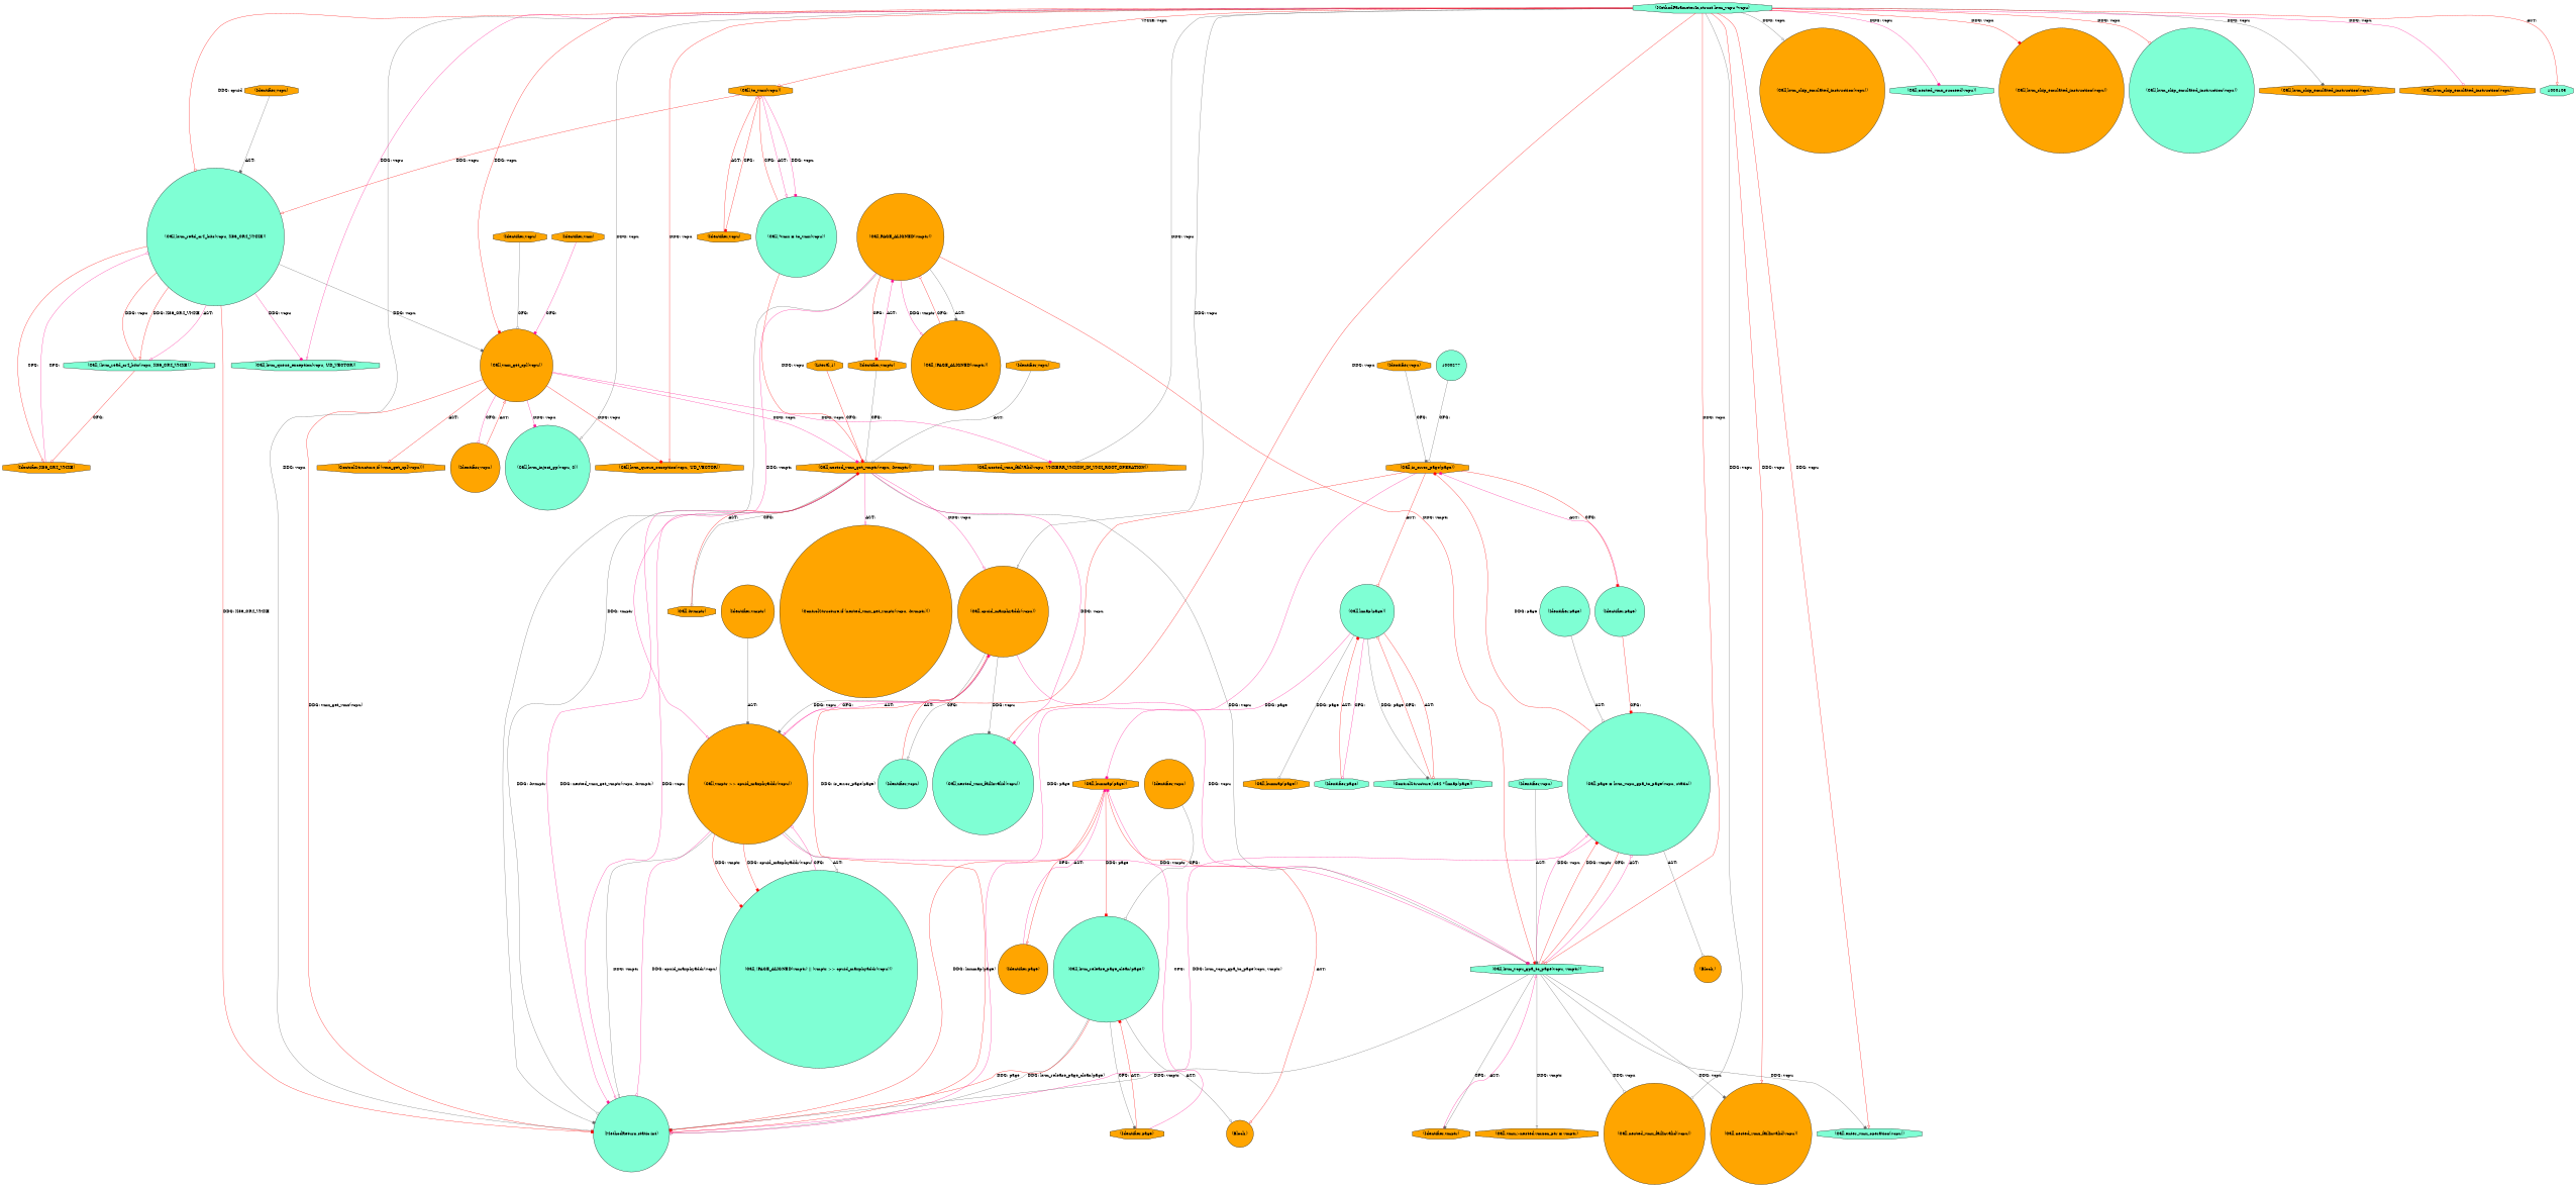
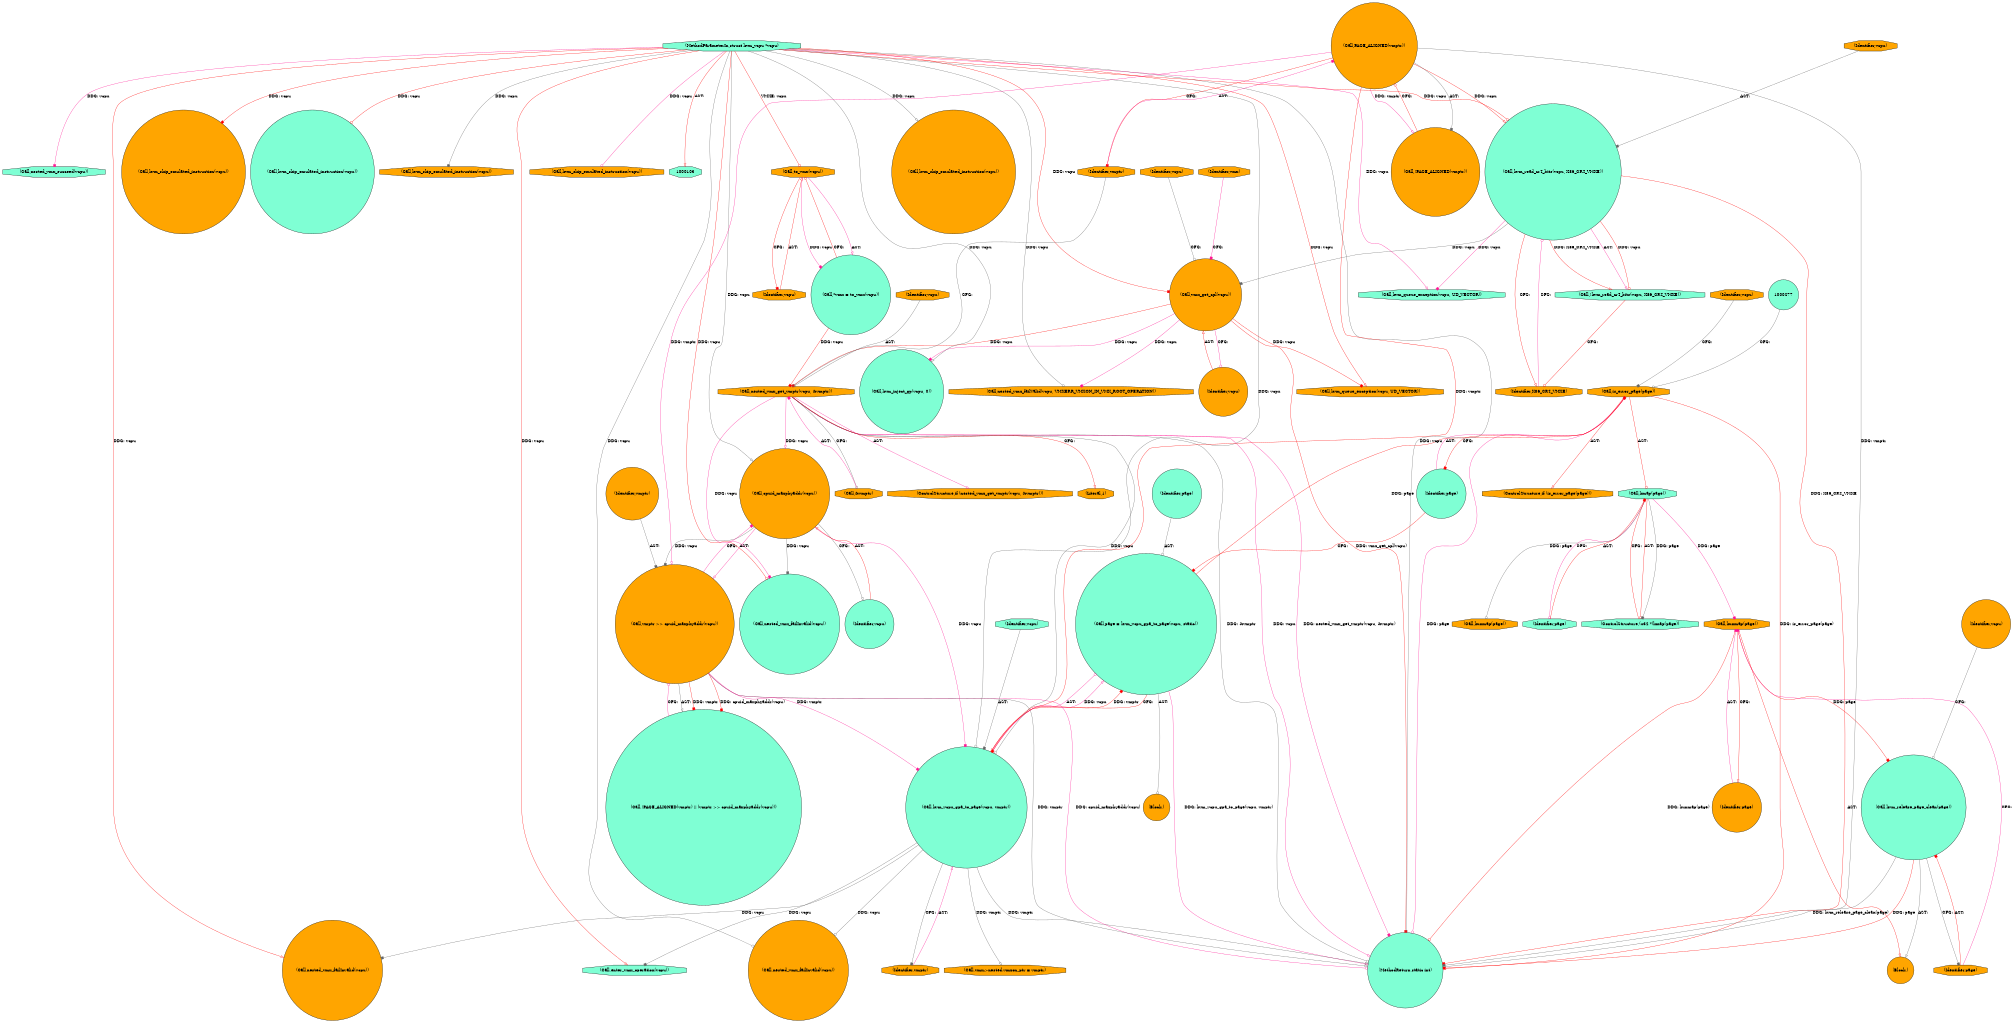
  digraph {
    node [fillcolor=orange shape=octagon style=filled]
    edge [arrowhead=box color=red]
    n1 [label="(Call,kunmap(page))"]
    n2 [fillcolor=aquamarine label="(Call,kvm_release_page_clean(page))" shape=circle]
    n3 [label="(Identifier,page)" shape=circle]
    n4 [label="(Block,)" shape=circle]
    n5 [fillcolor=aquamarine label="(MethodReturn,static int)" shape=circle]
    n6 [label="(Identifier,page)"]
-   n7 [fillcolor=aquamarine label="(Call,kmap(page))" shape=circle]
+   n7 [fillcolor=aquamarine label="(Call,kmap(page))"]
    n8 [fillcolor=aquamarine label="(Identifier,page)"]
    n9 [label="(Call,kunmap(page))"]
    n10 [fillcolor=aquamarine label="(ControlStructure,(u32 *)kmap(page))"]
    n11 [label="(Call,is_error_page(page))"]
    n12 [fillcolor=aquamarine label="(Identifier,page)" shape=circle]
+   n13 [label="(ControlStructure,if (is_error_page(page)))"]
    n14 [fillcolor=aquamarine label="(Call,page = kvm_vcpu_gpa_to_page(vcpu, static))" shape=circle]
-   n15 [fillcolor=aquamarine label="(Call,kvm_vcpu_gpa_to_page(vcpu, vmptr))"]
+   n15 [fillcolor=aquamarine label="(Call,kvm_vcpu_gpa_to_page(vcpu, vmptr))" shape=circle]
    n16 [label="(Block,)" shape=circle]
    n17 [fillcolor=aquamarine label="(Call,enter_vmx_operation(vcpu))"]
    n18 [label="(Identifier,vmptr)"]
    n19 [label="(Call,vmx->nested.vmxon_ptr = vmptr)"]
    n20 [label="(Call,nested_vmx_failInvalid(vcpu))" shape=circle]
    n21 [label="(Call,nested_vmx_failInvalid(vcpu))" shape=circle]
    n22 [label="(Call,cpuid_maxphyaddr(vcpu))" shape=circle]
    n23 [label="(Call,vmptr >> cpuid_maxphyaddr(vcpu))" shape=circle]
    n24 [fillcolor=aquamarine label="(Identifier,vcpu)" shape=circle]
    n25 [fillcolor=aquamarine label="(Call,nested_vmx_failInvalid(vcpu))" shape=circle]
    n26 [fillcolor=aquamarine label="(Call,!PAGE_ALIGNED(vmptr) || (vmptr >> cpuid_maxphyaddr(vcpu)))" shape=circle]
    n27 [label="(Call,nested_vmx_get_vmptr(vcpu, &vmptr))"]
-   n28 [label="(ControlStructure,if (nested_vmx_get_vmptr(vcpu, &vmptr)))" shape=circle]
+   n28 [label="(ControlStructure,if (nested_vmx_get_vmptr(vcpu, &vmptr)))"]
    n29 [label="(Call,&vmptr)"]
    n30 [label="(Call,vmx_get_cpl(vcpu))" shape=circle]
    n31 [label="(Call,kvm_queue_exception(vcpu, UD_VECTOR))"]
-   n32 [label="(ControlStructure,if (vmx_get_cpl(vcpu)))"]
    n33 [fillcolor=aquamarine label="(Call,kvm_inject_gp(vcpu, 0))" shape=circle]
    n34 [label="(Identifier,vcpu)" shape=circle]
    n35 [label="(Call,nested_vmx_failValid(vcpu, VMXERR_VMXON_IN_VMX_ROOT_OPERATION))"]
    n36 [fillcolor=aquamarine label="(Call,kvm_read_cr4_bits(vcpu, X86_CR4_VMXE))" shape=circle]
    n37 [fillcolor=aquamarine label="(Call,kvm_queue_exception(vcpu, UD_VECTOR))"]
    n38 [label="(Identifier,X86_CR4_VMXE)"]
    n39 [fillcolor=aquamarine label="(Call,!kvm_read_cr4_bits(vcpu, X86_CR4_VMXE))"]
    n40 [label="(Call,to_vmx(vcpu))"]
    n41 [label="(Identifier,vcpu)"]
    n42 [fillcolor=aquamarine label="(Call,*vmx = to_vmx(vcpu))" shape=circle]
    n43 [fillcolor=aquamarine label="(MethodParameterIn,struct kvm_vcpu *vcpu)"]
    n44 [label="(Call,kvm_skip_emulated_instruction(vcpu))" shape=circle]
    n45 [fillcolor=aquamarine label="(Call,nested_vmx_succeed(vcpu))"]
    n46 [label="(Call,kvm_skip_emulated_instruction(vcpu))" shape=circle]
    n47 [fillcolor=aquamarine label="(Call,kvm_skip_emulated_instruction(vcpu))" shape=circle]
    n48 [label="(Call,kvm_skip_emulated_instruction(vcpu))"]
    n49 [label="(Call,kvm_skip_emulated_instruction(vcpu))"]
    1000103 [fillcolor=aquamarine]
    n51 [label="(Call,PAGE_ALIGNED(vmptr))" shape=circle]
    n52 [label="(Identifier,vmptr)"]
    n53 [label="(Call,!PAGE_ALIGNED(vmptr))" shape=circle]
    n54 [label="(Identifier,vcpu)"]
    n55 [label="(Identifier,vcpu)"]
    n56 [fillcolor=aquamarine label="(Identifier,vcpu)"]
    n57 [label="(Identifier,vcpu)"]
    n58 [label="(Identifier,vmx)"]
    n59 [fillcolor=aquamarine label="(Identifier,page)" shape=circle]
    n60 [label="(Identifier,vmptr)" shape=circle]
    n61 [label="(Identifier,vcpu)" shape=circle]
    n62 [label="(Identifier,vcpu)"]
    n63 [label="(Literal,1)"]
    n64 [fillcolor=aquamarine label=1000277 shape=circle]
    n1 -> n2 [label="DDG: page"]
    n1 -> n3 [arrowhead=onormal label="CFG: "]
    n1 -> n4 [arrowhead=onormal label="AST: "]
    n1 -> n5 [arrowhead=odot label="DDG: kunmap(page)"]
    n2 -> n4 [arrowhead=onormal color=gray40 label="AST: "]
    n2 -> n5 [arrowhead=odot color=gray40 label="DDG: kvm_release_page_clean(page)"]
    n2 -> n5 [label="DDG: page"]
    n2 -> n6 [color=gray40 label="CFG: "]
    n3 -> n1 [color=deeppink label="AST: "]
    n6 -> n1 [color=deeppink label="CFG: "]
    n6 -> n2 [label="AST: "]
    n7 -> n1 [color=deeppink label="DDG: page"]
    n7 -> n8 [arrowhead=odot color=deeppink label="CFG: "]
    n7 -> n9 [arrowhead=odot color=gray40 label="DDG: page"]
    n7 -> n10 [arrowhead=odot label="AST: "]
    n7 -> n10 [color=gray40 label="DDG: page"]
    n8 -> n7 [label="AST: "]
-   n10 -> n7 [arrowhead=odot label="CFG: "]
+   n10 -> n7 [arrowhead=onormal label="CFG: "]
    n11 -> n5 [arrowhead=onormal label="DDG: is_error_page(page)"]
    n11 -> n5 [arrowhead=odot color=deeppink label="DDG: page"]
    n11 -> n7 [arrowhead=odot label="AST: "]
    n11 -> n12 [label="CFG: "]
+   n11 -> n13 [arrowhead=onormal label="AST: "]
    n12 -> n11 [color=deeppink label="AST: "]
    n12 -> n14 [label="CFG: "]
    n14 -> n5 [arrowhead=onormal color=deeppink label="DDG: kvm_vcpu_gpa_to_page(vcpu, vmptr)"]
    n14 -> n11 [label="DDG: page"]
    n14 -> n15 [arrowhead=onormal label="CFG: "]
    n14 -> n16 [arrowhead=odot color=gray40 label="AST: "]
    n15 -> n5 [arrowhead=onormal color=gray40 label="DDG: vmptr"]
    n15 -> n14 [arrowhead=odot color=deeppink label="AST: "]
    n15 -> n14 [arrowhead=onormal color=deeppink label="DDG: vcpu"]
    n15 -> n14 [label="DDG: vmptr"]
    n15 -> n17 [color=gray40 label="DDG: vcpu"]
    n15 -> n18 [color=gray40 label="CFG: "]
    n15 -> n19 [arrowhead=onormal color=gray40 label="DDG: vmptr"]
    n15 -> n20 [arrowhead=odot color=gray40 label="DDG: vcpu"]
    n15 -> n21 [color=gray40 label="DDG: vcpu"]
    n18 -> n15 [arrowhead=onormal color=deeppink label="AST: "]
    n22 -> n15 [color=deeppink label="DDG: vcpu"]
    n22 -> n23 [arrowhead=onormal color=deeppink label="AST: "]
    n22 -> n23 [color=gray40 label="DDG: vcpu"]
    n22 -> n24 [arrowhead=onormal color=gray40 label="CFG: "]
    n22 -> n25 [color=gray40 label="DDG: vcpu"]
    n23 -> n5 [arrowhead=odot color=deeppink label="DDG: cpuid_maxphyaddr(vcpu)"]
    n23 -> n5 [arrowhead=onormal color=gray40 label="DDG: vmptr"]
    n23 -> n15 [color=deeppink label="DDG: vmptr"]
    n23 -> n22 [color=deeppink label="CFG: "]
    n23 -> n26 [arrowhead=onormal color=gray40 label="AST: "]
    n23 -> n26 [label="DDG: vmptr"]
    n23 -> n26 [label="DDG: cpuid_maxphyaddr(vcpu)"]
    n24 -> n22 [arrowhead=onormal label="AST: "]
    n26 -> n23 [arrowhead=odot color=deeppink label="CFG: "]
    n27 -> n5 [color=deeppink label="DDG: nested_vmx_get_vmptr(vcpu, &vmptr)"]
    n27 -> n5 [arrowhead=onormal color=deeppink label="DDG: vcpu"]
    n27 -> n5 [arrowhead=odot color=gray40 label="DDG: &vmptr"]
    n27 -> n15 [arrowhead=odot color=gray40 label="DDG: vcpu"]
    n27 -> n22 [arrowhead=onormal color=deeppink label="DDG: vcpu"]
    n27 -> n25 [color=deeppink label="DDG: vcpu"]
    n27 -> n28 [arrowhead=onormal color=deeppink label="AST: "]
    n27 -> n29 [arrowhead=odot color=gray40 label="CFG: "]
-   n29 -> n27 [label="AST: "]
-   n30 -> n5 [label="DDG: vmx_get_vmx(vcpu)"]
-   n30 -> n27 [color=deeppink label="DDG: vcpu"]
+   n29 -> n27 [color=deeppink label="AST: "]
+   n30 -> n5 [label="DDG: vmx_get_cpl(vcpu)"]
+   n30 -> n27 [label="DDG: vcpu"]
    n30 -> n31 [label="DDG: vcpu"]
-   n30 -> n32 [arrowhead=onormal label="AST: "]
    n30 -> n33 [color=deeppink label="DDG: vcpu"]
    n30 -> n34 [arrowhead=odot color=deeppink label="CFG: "]
    n30 -> n35 [color=deeppink label="DDG: vcpu"]
    n34 -> n30 [arrowhead=onormal label="AST: "]
    n36 -> n5 [label="DDG: X86_CR4_VMXE"]
    n36 -> n30 [color=gray40 label="DDG: vcpu"]
    n36 -> n37 [color=deeppink label="DDG: vcpu"]
    n36 -> n38 [arrowhead=onormal label="CFG: "]
    n36 -> n39 [arrowhead=onormal color=deeppink label="AST: "]
    n36 -> n39 [arrowhead=odot label="DDG: vcpu"]
    n36 -> n39 [arrowhead=onormal label="DDG: X86_CR4_VMXE"]
    n38 -> n36 [arrowhead=odot color=deeppink label="CFG: "]
    n39 -> n38 [arrowhead=odot label="CFG: "]
-   n40 -> n36 [arrowhead=onormal label="DDG: vcpu"]
+   n51 -> n36 [arrowhead=onormal label="DDG: vcpu"]
    n40 -> n41 [label="CFG: "]
    n40 -> n42 [arrowhead=onormal color=deeppink label="AST: "]
    n40 -> n42 [color=deeppink label="DDG: vcpu"]
    n41 -> n40 [arrowhead=onormal label="AST: "]
    n42 -> n27 [label="DDG: vcpu"]
    n42 -> n40 [arrowhead=odot label="CFG: "]
    n43 -> n5 [arrowhead=odot color=gray40 label="DDG: vcpu"]
-   n43 -> n15 [arrowhead=odot label="DDG: vcpu"]
+   n43 -> n15 [arrowhead=odot color=gray40 label="DDG: vcpu"]
    n43 -> n17 [arrowhead=onormal label="DDG: vcpu"]
    n43 -> n20 [arrowhead=odot color=gray40 label="DDG: vcpu"]
    n43 -> n21 [arrowhead=onormal label="DDG: vcpu"]
    n43 -> n22 [arrowhead=onormal color=gray40 label="DDG: vcpu"]
    n43 -> n25 [arrowhead=odot label="DDG: vcpu"]
    n43 -> n30 [label="DDG: vcpu"]
    n43 -> n31 [arrowhead=onormal label="DDG: vcpu"]
    n43 -> n33 [arrowhead=onormal color=gray40 label="DDG: vcpu"]
    n43 -> n35 [arrowhead=odot color=gray40 label="DDG: vcpu"]
-   n43 -> n36 [arrowhead=odot label="DDG: cpuid"]
+   n43 -> n36 [arrowhead=odot label="DDG: vcpu"]
    n43 -> n37 [arrowhead=onormal color=deeppink label="DDG: vcpu"]
    n43 -> n40 [arrowhead=odot label="VMXE: vcpu"]
    n43 -> n44 [arrowhead=onormal color=gray40 label="DDG: vcpu"]
    n43 -> n45 [color=deeppink label="DDG: vcpu"]
    n43 -> n46 [label="DDG: vcpu"]
    n43 -> n47 [arrowhead=odot label="DDG: vcpu"]
    n43 -> n48 [color=gray40 label="DDG: vcpu"]
    n43 -> n49 [arrowhead=odot color=deeppink label="DDG: vcpu"]
    n43 -> 1000103 [arrowhead=onormal label="AST: "]
    n51 -> n5 [color=gray40 label="DDG: vmptr"]
    n51 -> n15 [label="DDG: vmptr"]
    n51 -> n23 [arrowhead=onormal color=deeppink label="DDG: vmptr"]
    n51 -> n52 [label="CFG: "]
    n51 -> n53 [color=gray40 label="AST: "]
    n51 -> n53 [arrowhead=onormal color=deeppink label="DDG: vmptr"]
    n52 -> n27 [arrowhead=odot color=gray40 label="CFG: "]
    n52 -> n51 [color=deeppink label="AST: "]
    n53 -> n51 [arrowhead=odot label="CFG: "]
    n54 -> n36 [color=gray40 label="AST: "]
    n55 -> n30 [arrowhead=odot color=gray40 label="CFG: "]
    n56 -> n15 [color=gray40 label="AST: "]
    n57 -> n11 [color=gray40 label="CFG: "]
    n58 -> n30 [color=deeppink label="CFG: "]
    n59 -> n14 [arrowhead=odot color=gray40 label="AST: "]
    n60 -> n23 [color=gray40 label="AST: "]
    n61 -> n2 [arrowhead=odot color=gray40 label="CFG: "]
    n62 -> n27 [arrowhead=odot color=gray40 label="AST: "]
-   n63 -> n27 [arrowhead=onormal label="CFG: "]
+   n27 -> n63 [arrowhead=onormal label="CFG: "]
    n64 -> n11 [arrowhead=odot color=gray40 label="CFG: "]
  }
